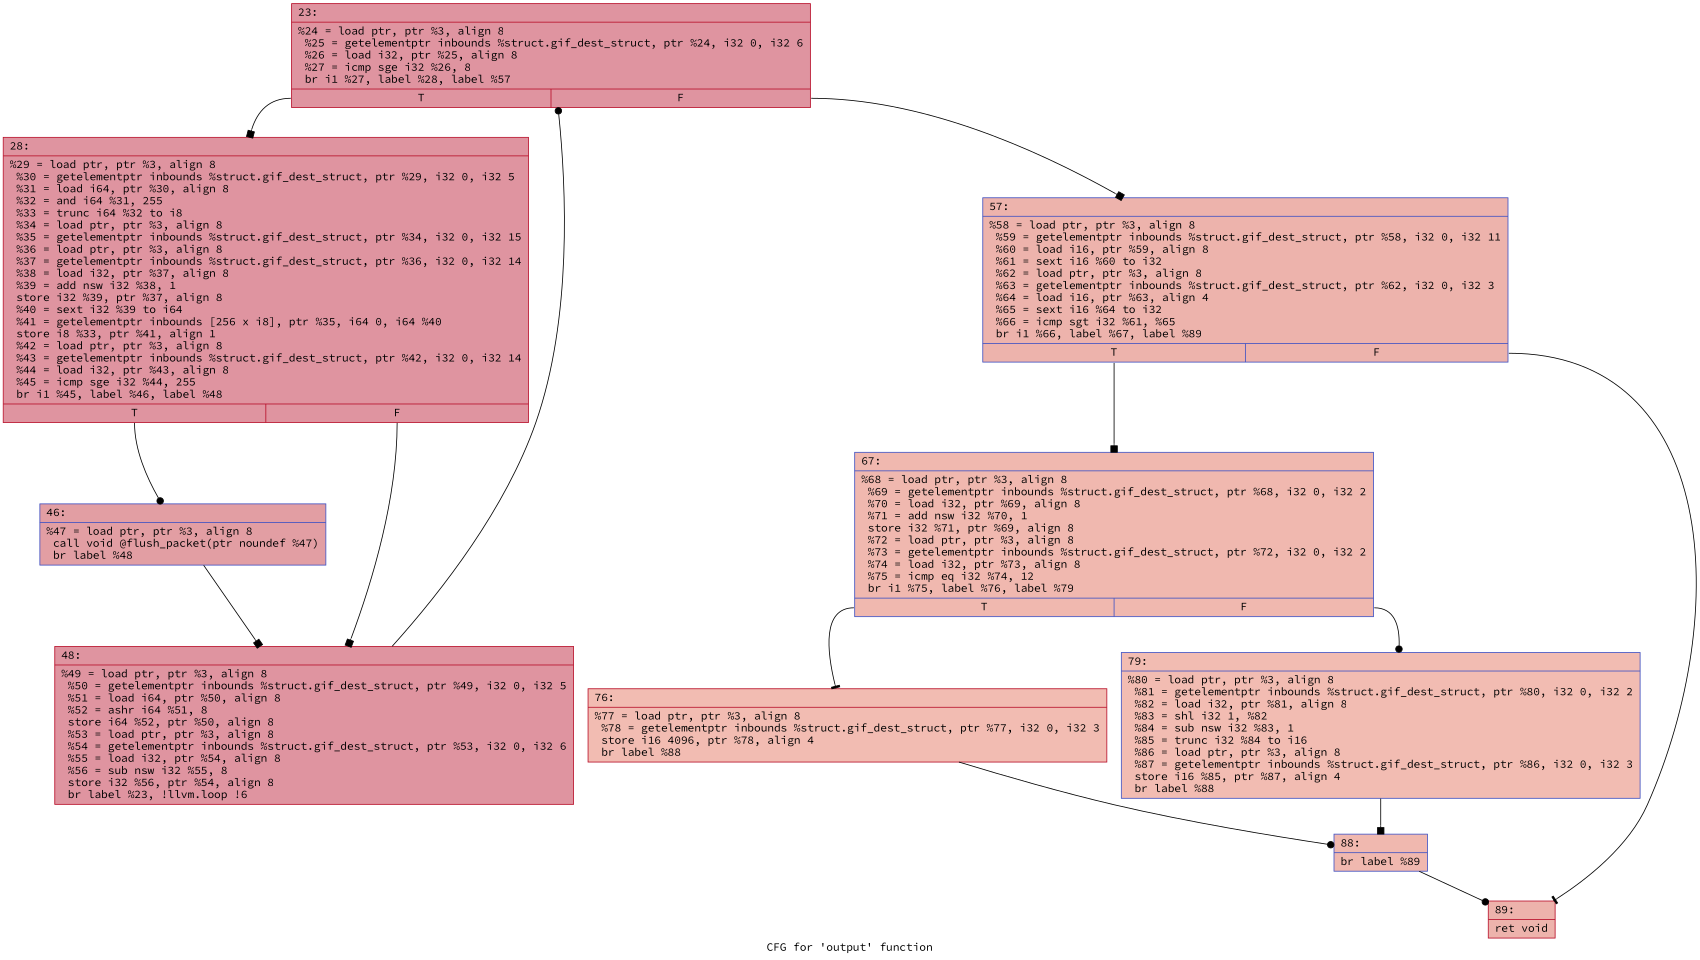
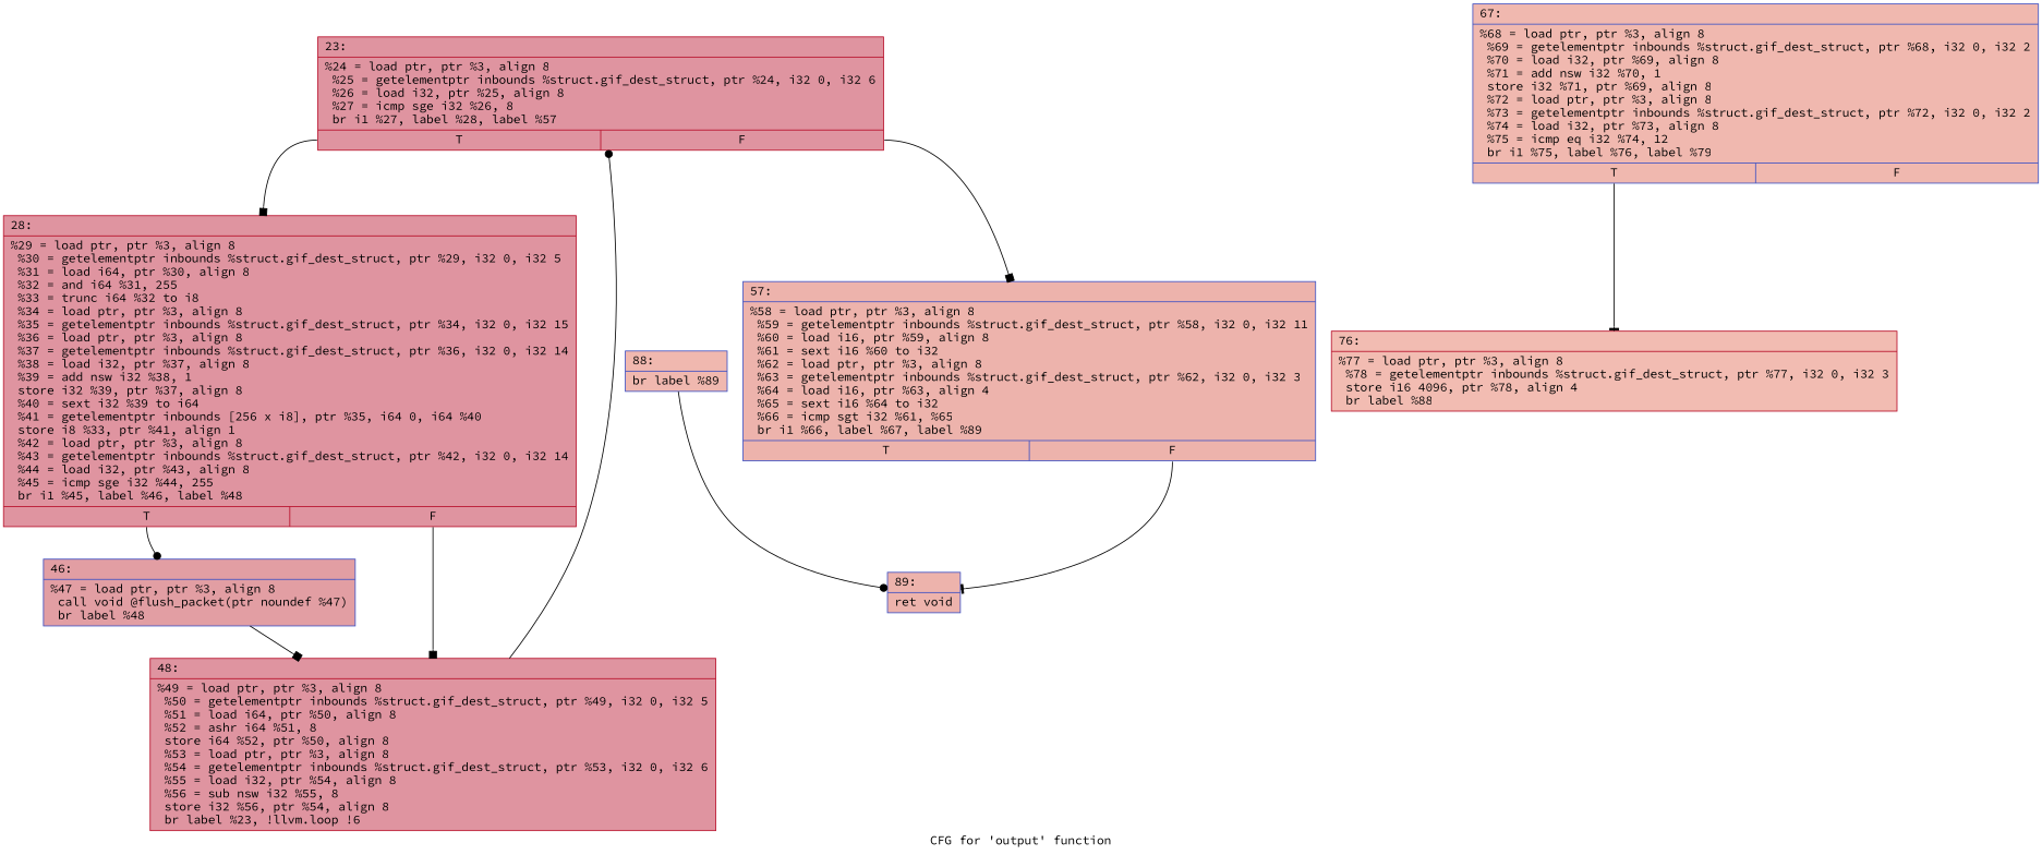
  digraph {
    fontname="Source Code Pro"
    label="CFG for 'output' function"
    node [color="#3d50c3ff" fillcolor="#b70d2870" fontname="Source Code Pro" shape=record style=filled]
    edge [arrowhead=box fontname="Source Code Pro"]
    n1 [color="#b70d28ff" label="{23:\l|  %24 = load ptr, ptr %3, align 8\l  %25 = getelementptr inbounds %struct.gif_dest_struct, ptr %24, i32 0, i32 6\l  %26 = load i32, ptr %25, align 8\l  %27 = icmp sge i32 %26, 8\l  br i1 %27, label %28, label %57\l|{<s0>T|<s1>F}}"]
    n2 [color="#b70d28ff" label="{28:\l|  %29 = load ptr, ptr %3, align 8\l  %30 = getelementptr inbounds %struct.gif_dest_struct, ptr %29, i32 0, i32 5\l  %31 = load i64, ptr %30, align 8\l  %32 = and i64 %31, 255\l  %33 = trunc i64 %32 to i8\l  %34 = load ptr, ptr %3, align 8\l  %35 = getelementptr inbounds %struct.gif_dest_struct, ptr %34, i32 0, i32 15\l  %36 = load ptr, ptr %3, align 8\l  %37 = getelementptr inbounds %struct.gif_dest_struct, ptr %36, i32 0, i32 14\l  %38 = load i32, ptr %37, align 8\l  %39 = add nsw i32 %38, 1\l  store i32 %39, ptr %37, align 8\l  %40 = sext i32 %39 to i64\l  %41 = getelementptr inbounds [256 x i8], ptr %35, i64 0, i64 %40\l  store i8 %33, ptr %41, align 1\l  %42 = load ptr, ptr %3, align 8\l  %43 = getelementptr inbounds %struct.gif_dest_struct, ptr %42, i32 0, i32 14\l  %44 = load i32, ptr %43, align 8\l  %45 = icmp sge i32 %44, 255\l  br i1 %45, label %46, label %48\l|{<s0>T|<s1>F}}"]
    n3 [fillcolor="#d6524470" label="{57:\l|  %58 = load ptr, ptr %3, align 8\l  %59 = getelementptr inbounds %struct.gif_dest_struct, ptr %58, i32 0, i32 11\l  %60 = load i16, ptr %59, align 8\l  %61 = sext i16 %60 to i32\l  %62 = load ptr, ptr %3, align 8\l  %63 = getelementptr inbounds %struct.gif_dest_struct, ptr %62, i32 0, i32 3\l  %64 = load i16, ptr %63, align 4\l  %65 = sext i16 %64 to i32\l  %66 = icmp sgt i32 %61, %65\l  br i1 %66, label %67, label %89\l|{<s0>T|<s1>F}}"]
    n4 [fillcolor="#be242e70" label="{46:\l|  %47 = load ptr, ptr %3, align 8\l  call void @flush_packet(ptr noundef %47)\l  br label %48\l}"]
    n5 [color="#b70d28ff" label="{48:\l|  %49 = load ptr, ptr %3, align 8\l  %50 = getelementptr inbounds %struct.gif_dest_struct, ptr %49, i32 0, i32 5\l  %51 = load i64, ptr %50, align 8\l  %52 = ashr i64 %51, 8\l  store i64 %52, ptr %50, align 8\l  %53 = load ptr, ptr %3, align 8\l  %54 = getelementptr inbounds %struct.gif_dest_struct, ptr %53, i32 0, i32 6\l  %55 = load i32, ptr %54, align 8\l  %56 = sub nsw i32 %55, 8\l  store i32 %56, ptr %54, align 8\l  br label %23, !llvm.loop !6\l}"]
    n6 [fillcolor="#dc5d4a70" label="{67:\l|  %68 = load ptr, ptr %3, align 8\l  %69 = getelementptr inbounds %struct.gif_dest_struct, ptr %68, i32 0, i32 2\l  %70 = load i32, ptr %69, align 8\l  %71 = add nsw i32 %70, 1\l  store i32 %71, ptr %69, align 8\l  %72 = load ptr, ptr %3, align 8\l  %73 = getelementptr inbounds %struct.gif_dest_struct, ptr %72, i32 0, i32 2\l  %74 = load i32, ptr %73, align 8\l  %75 = icmp eq i32 %74, 12\l  br i1 %75, label %76, label %79\l|{<s0>T|<s1>F}}"]
-   n7 [color="#b70d28ff" fillcolor="#d6524470" label="{89:\l|  ret void\l}"]
+   n7 [fillcolor="#d6524470" label="{89:\l|  ret void\l}"]
    n8 [color="#b70d28ff" fillcolor="#e1675170" label="{76:\l|  %77 = load ptr, ptr %3, align 8\l  %78 = getelementptr inbounds %struct.gif_dest_struct, ptr %77, i32 0, i32 3\l  store i16 4096, ptr %78, align 4\l  br label %88\l}"]
-   n9 [fillcolor="#e1675170" label="{79:\l|  %80 = load ptr, ptr %3, align 8\l  %81 = getelementptr inbounds %struct.gif_dest_struct, ptr %80, i32 0, i32 2\l  %82 = load i32, ptr %81, align 8\l  %83 = shl i32 1, %82\l  %84 = sub nsw i32 %83, 1\l  %85 = trunc i32 %84 to i16\l  %86 = load ptr, ptr %3, align 8\l  %87 = getelementptr inbounds %struct.gif_dest_struct, ptr %86, i32 0, i32 3\l  store i16 %85, ptr %87, align 4\l  br label %88\l}"]
    n10 [fillcolor="#dc5d4a70" label="{88:\l|  br label %89\l}"]
    n1 -> n2 [tailport=s0]
    n1 -> n3 [tailport=s1]
    n2 -> n4 [arrowhead=dot tailport=s0]
    n2 -> n5 [tailport=s1]
-   n3 -> n6 [tailport=s0]
    n3 -> n7 [arrowhead=tee tailport=s1]
    n4 -> n5
    n5 -> n1 [arrowhead=dot]
    n6 -> n8 [arrowhead=tee tailport=s0]
-   n6 -> n9 [arrowhead=dot tailport=s1]
-   n8 -> n10 [arrowhead=dot]
-   n9 -> n10
    n10 -> n7 [arrowhead=dot]
  }
